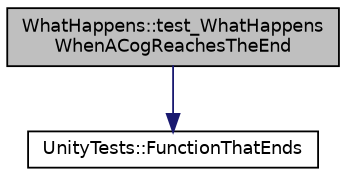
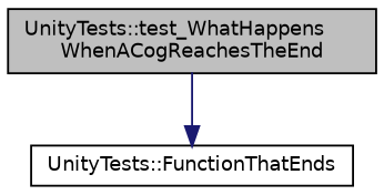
  digraph {
    rankdir=TB
    node [color=black fontname=Helvetica fontsize=10 shape=record style=filled]
-   n1 [fillcolor=grey75 fontcolor=black height=0.2 label="WhatHappens::test_WhatHappens\lWhenACogReachesTheEnd" width=0.4]
+   n1 [fillcolor=grey75 fontcolor=black height=0.2 label="UnityTests::test_WhatHappens\lWhenACogReachesTheEnd" width=0.4]
    n2 [fillcolor=white height=0.2 label="UnityTests::FunctionThatEnds" width=0.4]
    n1 -> n2 [color=midnightblue fontname=Helvetica fontsize=10 labelfontname=Helvetica labelfontsize=10 style=solid]
  }
